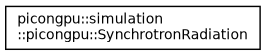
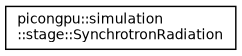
  digraph {
    rankdir=TB
-   n1 [color=black fillcolor=white fontname=Helvetica fontsize=10 height=0.2 label="picongpu::simulation\l::picongpu::SynchrotronRadiation" shape=record style=filled width=0.4]
+   n1 [color=black fillcolor=white fontname=Helvetica fontsize=10 height=0.2 label="picongpu::simulation\l::stage::SynchrotronRadiation" shape=record style=filled width=0.4]
  }
